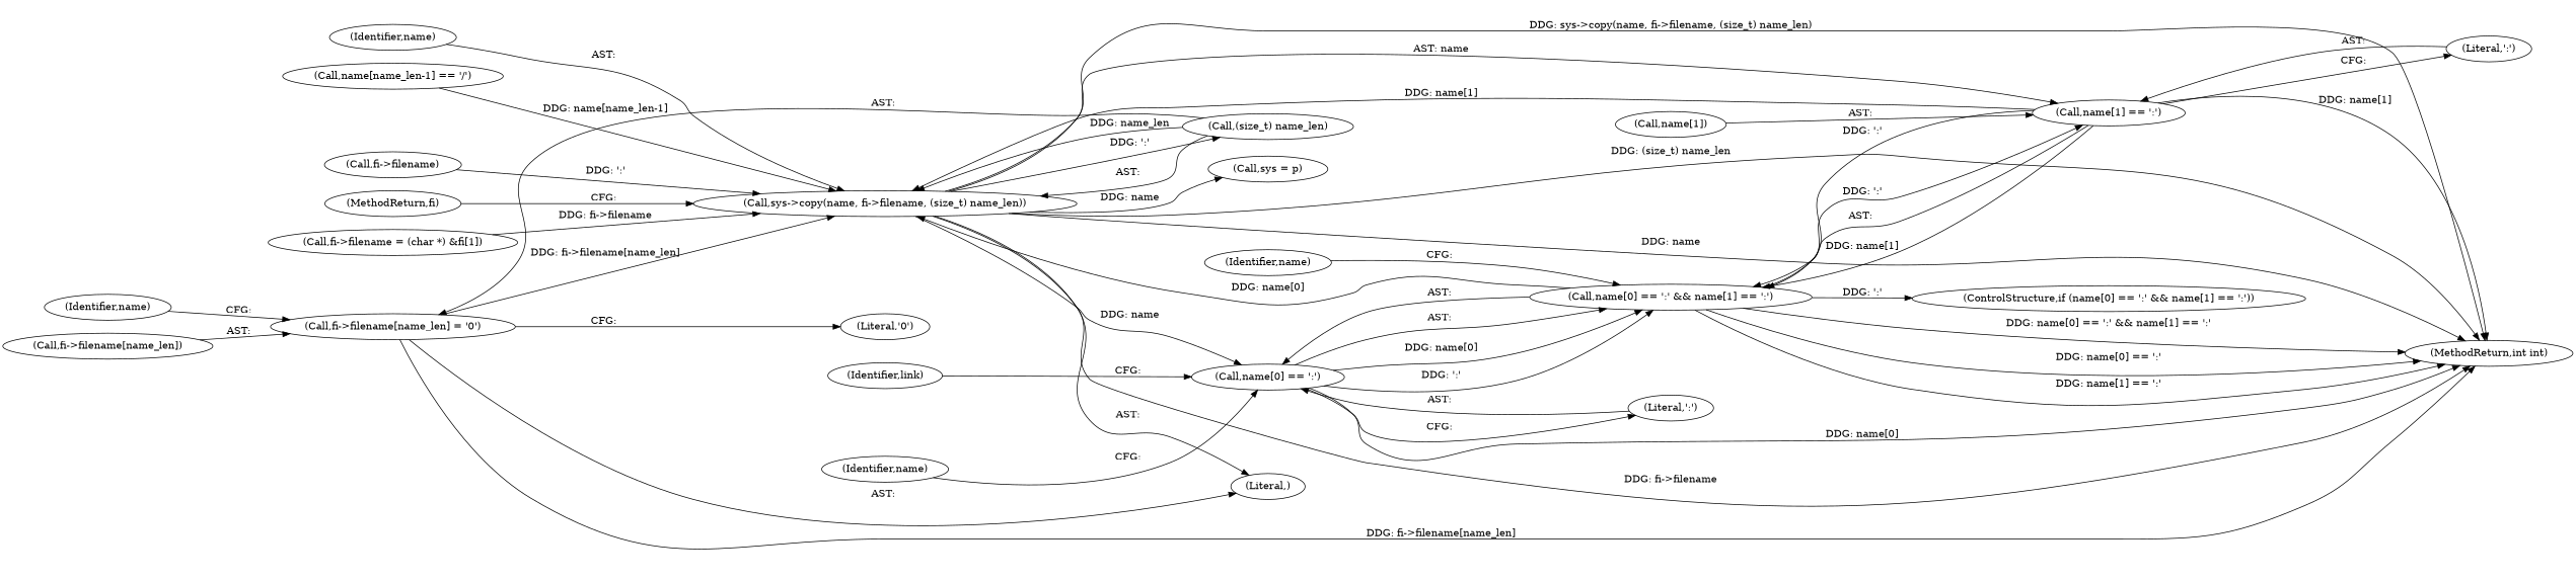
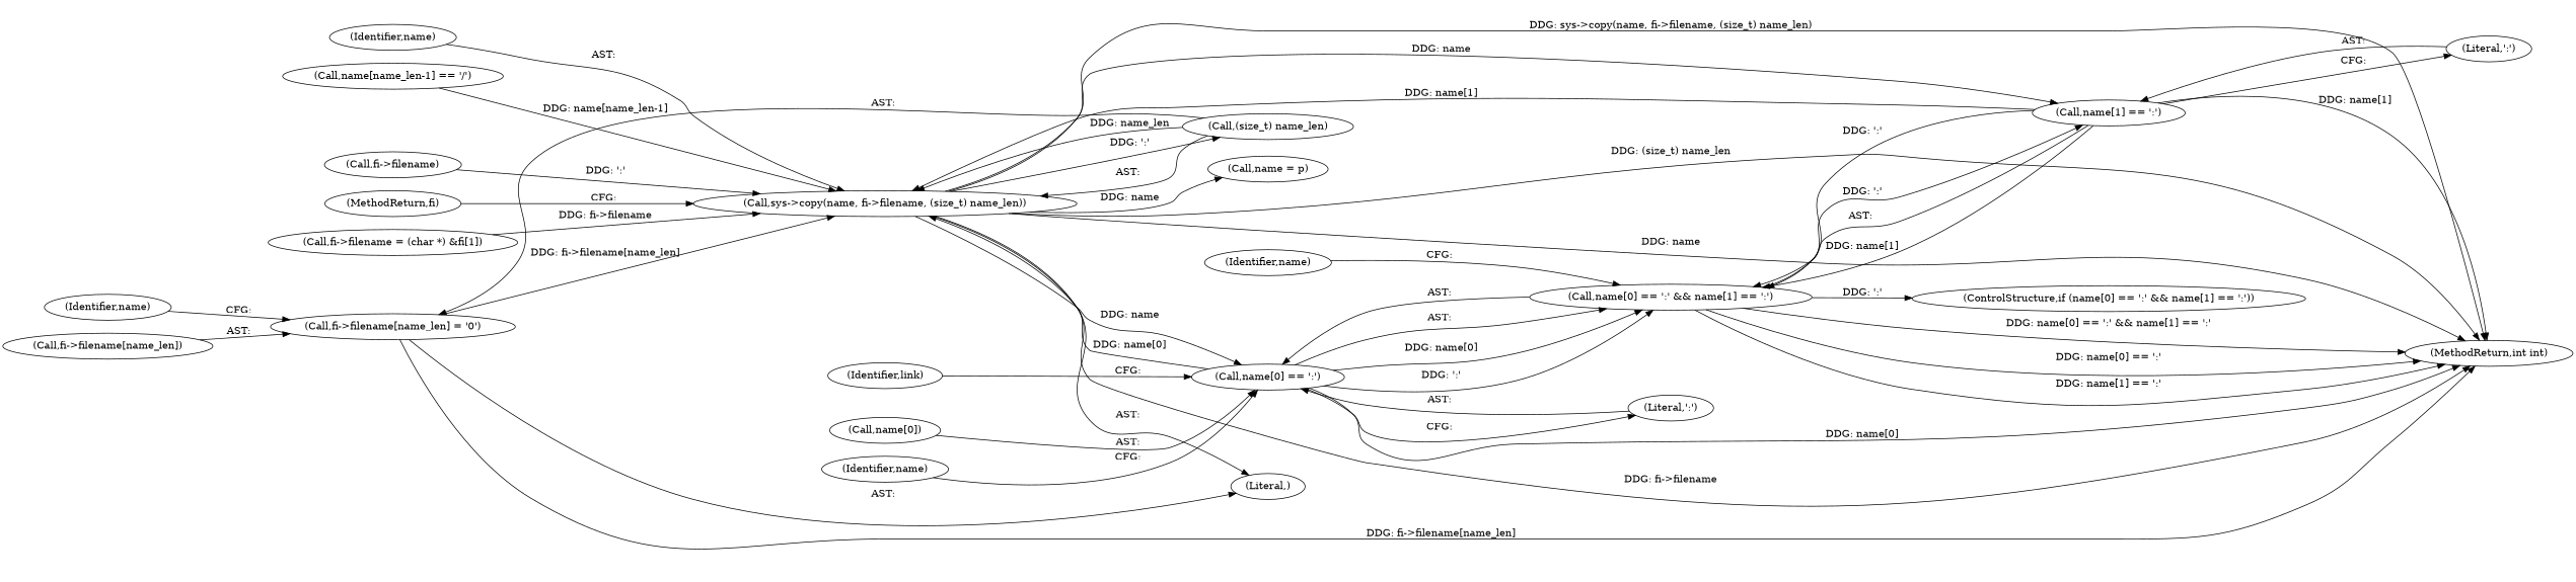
  digraph {
    rankdir=LR
    n1 [label="(Call,fi->filename[name_len] = '\0')"]
    n2 [label="(Call,sys->copy(name, fi->filename, (size_t) name_len))"]
-   n3 [label="(Literal,'\0')"]
    n4 [label="(Literal,)"]
    n5 [label="(MethodReturn,int int)"]
    n6 [label="(Call,name[0] == ':')"]
    n7 [label="(Call,name[1] == ':')"]
    n8 [label="(Call,(size_t) name_len)"]
-   n9 [label="(Call,sys = p)"]
+   n9 [label="(Call,name = p)"]
    n10 [label="(Call,name[0] == ':' && name[1] == ':')"]
    n11 [label="(Literal,':')"]
    n12 [label="(Literal,':')"]
    n13 [label="(ControlStructure,if (name[0] == ':' && name[1] == ':'))"]
    n14 [label="(Call,fi->filename = (char *) &fi[1])"]
    n15 [label="(Identifier,link)"]
-   n17 [label="(Call,name[1])"]
+   n16 [label="(Call,name[0])"]
    n18 [label="(Identifier,name)"]
    n19 [label="(Identifier,name)"]
    n20 [label="(Call,fi->filename[name_len])"]
    n21 [label="(Identifier,name)"]
    n22 [label="(Identifier,name)"]
    n23 [label="(Call,name[name_len-1] == '/')"]
    n24 [label="(Call,fi->filename)"]
    n25 [label="(MethodReturn,fi)"]
    n1 -> n2 [label="DDG: fi->filename[name_len]"]
-   n1 -> n3 [label="CFG: "]
    n1 -> n4 [label="AST: "]
    n1 -> n5 [label="DDG: fi->filename[name_len]"]
    n2 -> n4 [label="AST: "]
    n2 -> n5 [label="DDG: fi->filename"]
    n2 -> n5 [label="DDG: sys->copy(name, fi->filename, (size_t) name_len)"]
    n2 -> n5 [label="DDG: (size_t) name_len"]
    n2 -> n5 [label="DDG: name"]
    n2 -> n6 [label="DDG: name"]
-   n2 -> n7 [label="AST: name"]
+   n2 -> n7 [label="DDG: name"]
    n2 -> n8 [label="DDG: ':'"]
    n2 -> n9 [label="DDG: name"]
-   n10 -> n2 [label="DDG: name[0]"]
+   n6 -> n2 [label="DDG: name[0]"]
    n6 -> n5 [label="DDG: name[0]"]
    n6 -> n10 [label="AST: "]
    n6 -> n10 [label="DDG: name[0]"]
    n6 -> n10 [label="DDG: ':'"]
    n6 -> n11 [label="CFG: "]
    n7 -> n2 [label="DDG: name[1]"]
    n7 -> n5 [label="DDG: name[1]"]
    n7 -> n10 [label="AST: "]
    n7 -> n10 [label="DDG: name[1]"]
    n7 -> n10 [label="DDG: ':'"]
    n7 -> n12 [label="CFG: "]
    n8 -> n1 [label="AST: "]
    n8 -> n2 [label="AST: "]
    n8 -> n2 [label="DDG: name_len"]
    n10 -> n5 [label="DDG: name[0] == ':' && name[1] == ':'"]
    n10 -> n5 [label="DDG: name[0] == ':'"]
    n10 -> n5 [label="DDG: name[1] == ':'"]
    n10 -> n6 [label="AST: "]
    n10 -> n7 [label="DDG: ':'"]
    n10 -> n13 [label="DDG: ':'"]
    n11 -> n6 [label="AST: "]
    n12 -> n7 [label="AST: "]
    n14 -> n2 [label="DDG: fi->filename"]
    n15 -> n6 [label="CFG: "]
-   n17 -> n7 [label="AST: "]
+   n16 -> n6 [label="AST: "]
    n18 -> n1 [label="CFG: "]
    n19 -> n2 [label="AST: "]
    n20 -> n1 [label="AST: "]
    n21 -> n10 [label="CFG: "]
    n22 -> n6 [label="CFG: "]
    n23 -> n2 [label="DDG: name[name_len-1]"]
    n24 -> n2 [label="DDG: ':'"]
    n25 -> n2 [label="CFG: "]
  }
